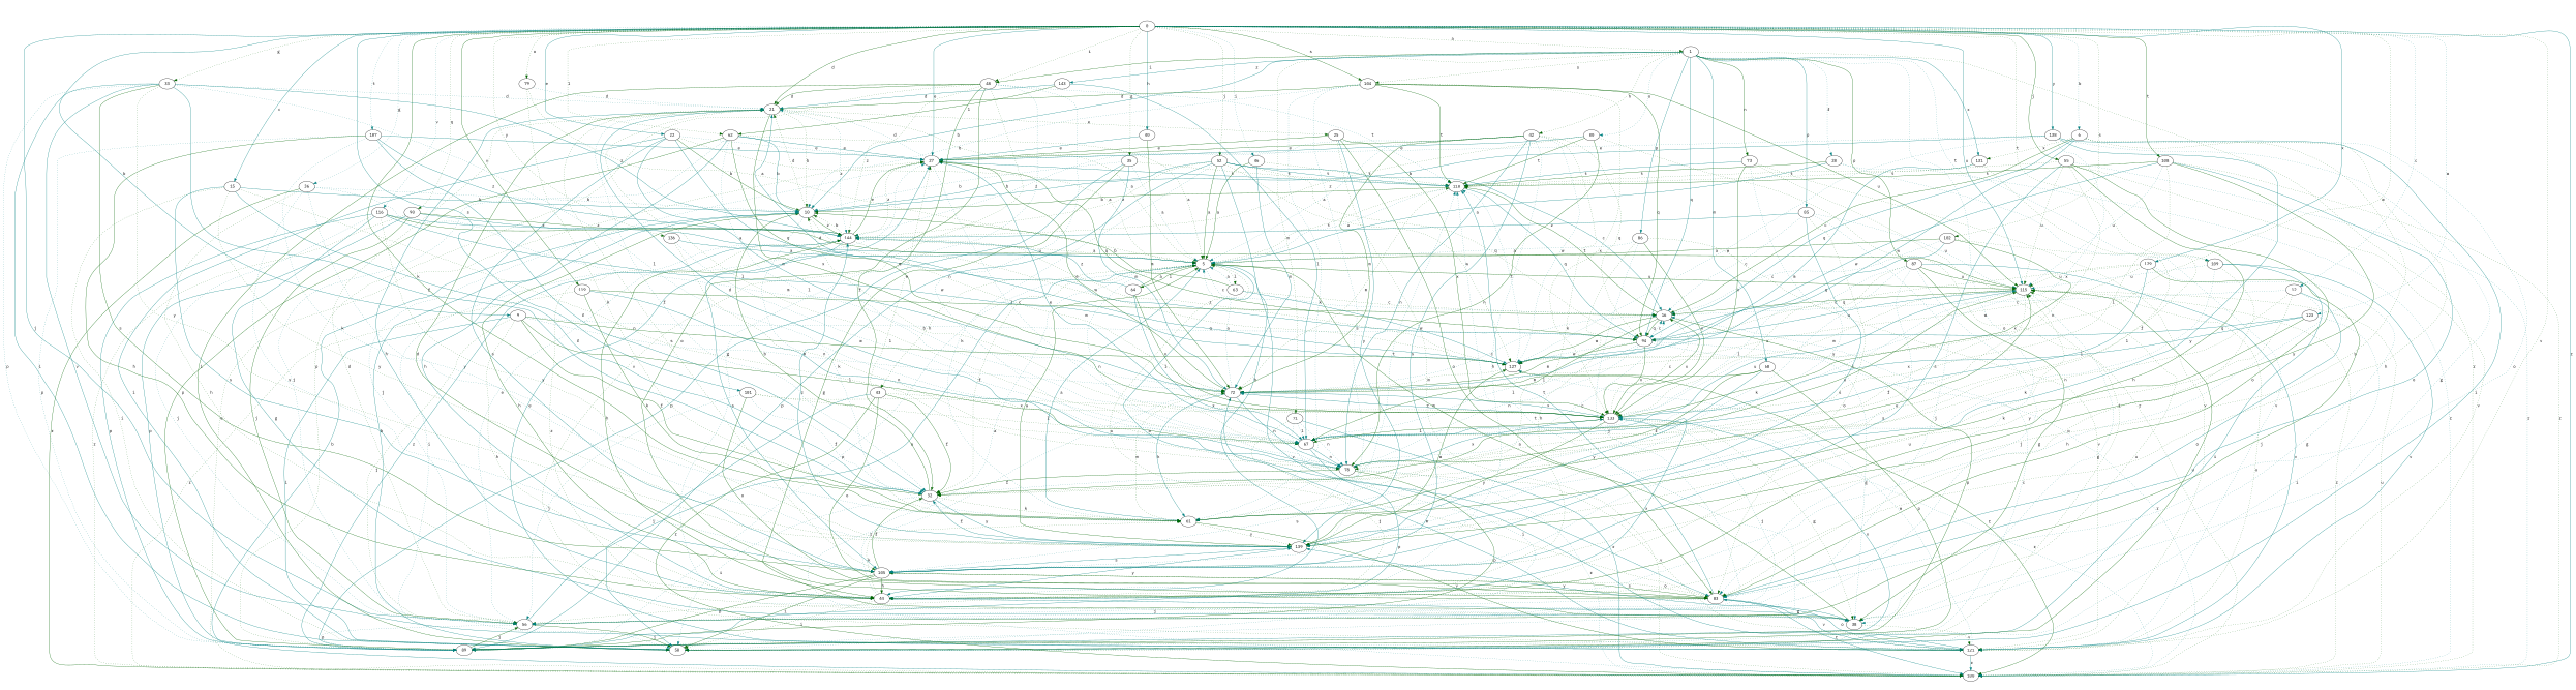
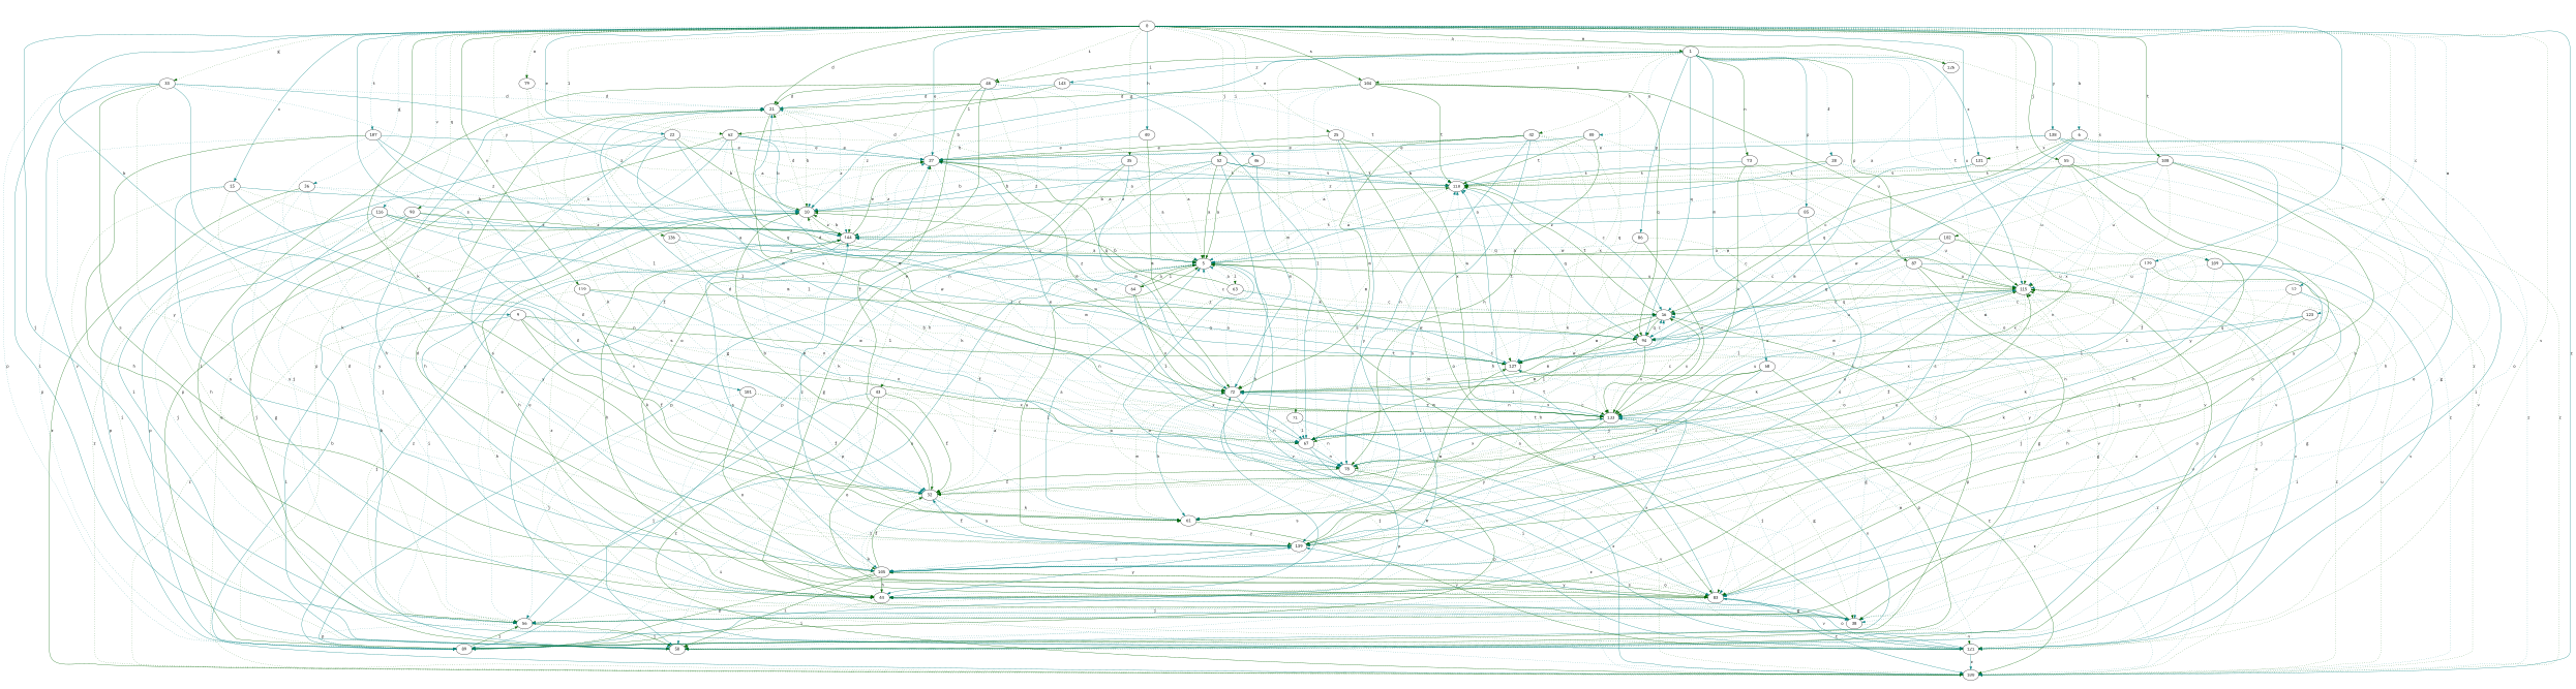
  strict digraph {
    fontname="IBM Plex Mono"
    node [fontname="IBM Plex Mono"]
    edge [color=teal fontname="IBM Plex Mono" style=solid]
    0
    1
    6
    9
    12
    15
    21
    22
    25
    27
    33
    35
    36
    40
    46
    48
    52
    55
    56
    61
    62
    79
    90
    100
    101
    102
    104
    107
    108
    109
    115
    116
    119
    121
    123
+   126
    127
    129
    136
    138
    10
    28
    42
    68
    71
    73
    80
    83
    85
    86
    87
    94
    131
    143
    16
    44
    105
    32
    50
    67
    72
    78
    139
    5
    144
    133
    110
    89
    38
    43
    63
    64
    0 -> 1 [color=darkgreen label=a style=dotted]
    0 -> 6 [label=b style=dotted]
    0 -> 9 [label=b]
    0 -> 12 [label=c style=dotted]
    0 -> 15 [label=c]
    0 -> 21 [color=darkgreen label=d]
    0 -> 22 [label=e]
-   21 -> 25 [color=darkgreen label=e style=dotted]
+   0 -> 25 [color=darkgreen label=e style=dotted]
    0 -> 27 [label=e]
    0 -> 33 [color=darkgreen label=g style=dotted]
    0 -> 35 [color=darkgreen label=g style=dotted]
    0 -> 36 [label=g style=dotted]
    0 -> 40 [label=h]
    0 -> 46 [label=i style=dotted]
    0 -> 48 [color=darkgreen label=i style=dotted]
    0 -> 52 [color=darkgreen label=j style=dotted]
    0 -> 55 [color=darkgreen label=j]
    0 -> 56 [label=j]
    0 -> 61 [color=darkgreen label=k]
    0 -> 62 [color=darkgreen label=l style=dotted]
    0 -> 79 [color=darkgreen label=o style=dotted]
    0 -> 90 [color=darkgreen label=q style=dotted]
    0 -> 100 [label=r]
    0 -> 101 [label=s]
    0 -> 102 [color=darkgreen label=s style=dotted]
    0 -> 104 [color=darkgreen label=s]
    0 -> 107 [label=t style=dotted]
    0 -> 108 [color=darkgreen label=t]
    0 -> 109 [color=darkgreen label=t style=dotted]
    0 -> 115 [label=u]
    0 -> 116 [label=v style=dotted]
    0 -> 119 [color=darkgreen label=v]
    0 -> 121 [color=darkgreen label=v style=dotted]
    0 -> 123 [label=w style=dotted]
+   0 -> 126 [color=darkgreen label=w]
    0 -> 127 [color=darkgreen label=w style=dotted]
    0 -> 129 [label=x]
    0 -> 136 [color=darkgreen label=y style=dotted]
    0 -> 138 [label=y]
    1 -> 48 [color=darkgreen label=i]
    1 -> 100 [color=darkgreen label=r style=dotted]
    1 -> 104 [color=darkgreen label=s style=dotted]
    1 -> 109 [label=t style=dotted]
    1 -> 10 [label=b]
    1 -> 28 [label=f style=dotted]
    1 -> 42 [color=darkgreen label=h style=dotted]
    1 -> 68 [label=m]
    1 -> 71 [color=darkgreen label=m style=dotted]
    1 -> 73 [color=darkgreen label=n]
    1 -> 80 [label=o style=dotted]
    1 -> 83 [label=o style=dotted]
    1 -> 85 [label=p]
    1 -> 86 [label=p]
    1 -> 87 [color=darkgreen label=p]
    1 -> 94 [label=q]
    1 -> 131 [label=x]
    1 -> 143 [label=z]
    6 -> 127 [label=w]
    6 -> 83 [label=o style=dotted]
    6 -> 94 [label=q]
    6 -> 131 [color=darkgreen label=x style=dotted]
    6 -> 16 [color=darkgreen label=c]
    6 -> 44 [color=darkgreen label=h style=dotted]
    6 -> 105 [color=darkgreen label=s style=dotted]
    9 -> 56 [color=darkgreen label=j style=dotted]
    9 -> 127 [color=darkgreen label=w]
    9 -> 94 [label=q style=dotted]
    9 -> 44 [color=darkgreen label=h style=dotted]
    9 -> 32 [color=darkgreen label=f]
    9 -> 50 [label=i]
    9 -> 67 [color=darkgreen label=l]
    9 -> 72 [label=m style=dotted]
    12 -> 83 [label=o]
    12 -> 16 [label=c style=dotted]
    12 -> 44 [label=h style=dotted]
    12 -> 78 [color=darkgreen label=n style=dotted]
    12 -> 139 [color=darkgreen label=y style=dotted]
    15 -> 10 [label=b]
    15 -> 105 [label=s]
    15 -> 32 [label=f]
    15 -> 50 [color=darkgreen label=i style=dotted]
    15 -> 78 [color=darkgreen label=n style=dotted]
    15 -> 139 [color=darkgreen label=y style=dotted]
    21 -> 10 [color=darkgreen label=b style=dotted]
    21 -> 44 [label=h]
    21 -> 105 [color=darkgreen label=s style=dotted]
    21 -> 32 [label=f style=dotted]
    21 -> 67 [color=darkgreen label=l style=dotted]
    21 -> 5 [color=darkgreen label=a style=dotted]
    21 -> 144 [label=z style=dotted]
    21 -> 133 [color=darkgreen label=x]
    22 -> 27 [label=e style=dotted]
    22 -> 10 [color=darkgreen label=b]
    22 -> 94 [label=q]
    22 -> 105 [label=s]
    22 -> 50 [label=i]
    22 -> 72 [label=m]
    22 -> 5 [color=darkgreen label=a style=dotted]
    25 -> 27 [color=darkgreen label=e]
    25 -> 100 [color=darkgreen label=r style=dotted]
    25 -> 83 [color=darkgreen label=o]
    25 -> 139 [label=y]
    25 -> 133 [color=darkgreen label=x]
    27 -> 21 [label=d style=dotted]
    27 -> 56 [label=j style=dotted]
    27 -> 94 [color=darkgreen label=q]
    27 -> 67 [label=l style=dotted]
    27 -> 144 [color=darkgreen label=z style=dotted]
    27 -> 110 [label=t]
    33 -> 21 [label=d style=dotted]
    33 -> 121 [label=v]
    33 -> 105 [color=darkgreen label=s]
    33 -> 32 [label=f]
    33 -> 50 [label=i]
    33 -> 67 [label=l style=dotted]
    33 -> 139 [color=darkgreen label=y style=dotted]
    33 -> 144 [label=z]
    33 -> 89 [label=p style=dotted]
    35 -> 10 [label=b style=dotted]
    35 -> 72 [label=m]
    35 -> 5 [label=a style=dotted]
    35 -> 110 [color=darkgreen label=t style=dotted]
    35 -> 89 [label=p]
    35 -> 38 [color=darkgreen label=g]
    36 -> 100 [color=darkgreen label=r]
    36 -> 10 [label=b style=dotted]
    36 -> 44 [color=darkgreen label=h style=dotted]
    36 -> 105 [label=s style=dotted]
    36 -> 72 [label=m style=dotted]
    36 -> 139 [label=y style=dotted]
    40 -> 27 [label=e]
    40 -> 72 [color=darkgreen label=m]
    46 -> 72 [label=m]
    46 -> 5 [color=darkgreen label=a]
    46 -> 110 [color=darkgreen label=t style=dotted]
    48 -> 21 [color=darkgreen label=d]
    48 -> 121 [color=darkgreen label=v style=dotted]
    48 -> 83 [color=darkgreen label=o]
    48 -> 32 [color=darkgreen label=f]
    48 -> 50 [color=darkgreen label=i]
    48 -> 78 [label=n style=dotted]
    48 -> 144 [color=darkgreen label=z style=dotted]
    48 -> 110 [label=t style=dotted]
    48 -> 89 [color=darkgreen label=p style=dotted]
    48 -> 38 [label=g style=dotted]
    52 -> 61 [label=k style=dotted]
    52 -> 127 [color=darkgreen label=w style=dotted]
    52 -> 10 [label=b]
    52 -> 94 [color=darkgreen label=q style=dotted]
    52 -> 16 [label=c]
    52 -> 44 [label=h]
    52 -> 5 [color=darkgreen label=a]
    52 -> 144 [color=darkgreen label=z style=dotted]
    52 -> 110 [label=t]
    52 -> 89 [label=p]
    55 -> 100 [label=r style=dotted]
    55 -> 115 [color=darkgreen label=u style=dotted]
    55 -> 121 [color=darkgreen label=v style=dotted]
    55 -> 83 [color=darkgreen label=o]
    55 -> 44 [color=darkgreen label=h]
    55 -> 105 [label=s]
    55 -> 78 [color=darkgreen label=n style=dotted]
    55 -> 110 [color=darkgreen label=t style=dotted]
    56 -> 21 [color=darkgreen label=d style=dotted]
    56 -> 27 [label=e style=dotted]
    56 -> 50 [color=darkgreen label=i]
    56 -> 5 [label=a]
    56 -> 89 [label=p style=dotted]
    61 -> 115 [color=darkgreen label=u]
    61 -> 121 [color=darkgreen label=v]
    61 -> 72 [color=darkgreen label=m style=dotted]
    61 -> 139 [color=darkgreen label=y style=dotted]
    61 -> 5 [label=a]
    61 -> 110 [label=t style=dotted]
    62 -> 27 [label=e]
    62 -> 56 [label=j style=dotted]
    62 -> 10 [label=b]
    62 -> 44 [label=h]
    62 -> 67 [label=l style=dotted]
    62 -> 72 [color=darkgreen label=m]
    62 -> 5 [color=darkgreen label=a style=dotted]
    62 -> 89 [color=darkgreen label=p]
    79 -> 21 [label=d style=dotted]
    79 -> 61 [color=darkgreen label=k style=dotted]
    79 -> 5 [color=darkgreen label=a style=dotted]
    90 -> 56 [color=darkgreen label=j]
    90 -> 100 [color=darkgreen label=r style=dotted]
    90 -> 5 [label=a]
    90 -> 144 [color=darkgreen label=z]
    90 -> 89 [label=p]
    100 -> 27 [color=darkgreen label=e style=dotted]
    100 -> 115 [color=darkgreen label=u style=dotted]
    100 -> 10 [label=b]
    101 -> 56 [label=j style=dotted]
    101 -> 83 [color=darkgreen label=o]
    101 -> 32 [label=f style=dotted]
    101 -> 67 [color=darkgreen label=l style=dotted]
    101 -> 133 [color=darkgreen label=x style=dotted]
    102 -> 94 [label=q]
    102 -> 16 [label=c style=dotted]
    102 -> 67 [color=darkgreen label=l style=dotted]
    102 -> 5 [color=darkgreen label=a]
    102 -> 133 [color=darkgreen label=x]
    104 -> 21 [color=darkgreen label=d]
    104 -> 61 [label=k style=dotted]
    104 -> 115 [color=darkgreen label=u]
    104 -> 10 [label=b style=dotted]
    104 -> 94 [color=darkgreen label=q]
    104 -> 105 [label=s style=dotted]
    104 -> 133 [color=darkgreen label=x style=dotted]
    104 -> 110 [color=darkgreen label=t]
    107 -> 27 [label=e]
    107 -> 61 [label=k style=dotted]
    107 -> 44 [color=darkgreen label=h]
    107 -> 32 [label=f]
    107 -> 144 [label=z]
    107 -> 89 [label=p style=dotted]
    108 -> 100 [color=darkgreen label=r style=dotted]
    108 -> 115 [label=u style=dotted]
    108 -> 127 [label=w]
    108 -> 83 [label=o]
    108 -> 67 [color=darkgreen label=l style=dotted]
    108 -> 139 [color=darkgreen label=y]
    108 -> 110 [color=darkgreen label=t]
    109 -> 61 [label=k style=dotted]
    109 -> 115 [label=u style=dotted]
    109 -> 121 [label=v]
    109 -> 83 [color=darkgreen label=o style=dotted]
    109 -> 50 [label=i]
    115 -> 100 [color=darkgreen label=r style=dotted]
    115 -> 16 [color=darkgreen label=c]
    115 -> 32 [color=darkgreen label=f style=dotted]
    115 -> 67 [label=l style=dotted]
    115 -> 72 [color=darkgreen label=m style=dotted]
    115 -> 38 [label=g style=dotted]
    116 -> 56 [label=j style=dotted]
    116 -> 115 [color=darkgreen label=u]
    116 -> 127 [label=w]
    116 -> 139 [color=darkgreen label=y style=dotted]
    116 -> 144 [label=z]
    116 -> 89 [label=p]
    116 -> 38 [label=g]
    119 -> 61 [color=darkgreen label=k]
    119 -> 100 [color=darkgreen label=r style=dotted]
    119 -> 16 [color=darkgreen label=c]
    119 -> 78 [label=n]
    121 -> 27 [label=e]
    121 -> 100 [label=r]
    121 -> 115 [color=darkgreen label=u style=dotted]
    121 -> 127 [label=w style=dotted]
    121 -> 83 [label=o]
    121 -> 72 [label=m]
    123 -> 61 [color=darkgreen label=k]
    123 -> 94 [label=q]
    123 -> 50 [label=i style=dotted]
    123 -> 133 [label=x]
+   126 -> 5 [label=a style=dotted]
    127 -> 21 [label=d]
    127 -> 100 [color=darkgreen label=r]
    127 -> 72 [color=darkgreen label=m style=dotted]
    127 -> 144 [color=darkgreen label=z style=dotted]
    127 -> 110 [label=t style=dotted]
    129 -> 56 [color=darkgreen label=j]
    129 -> 115 [color=darkgreen label=u style=dotted]
    129 -> 127 [color=darkgreen label=w style=dotted]
    129 -> 94 [color=darkgreen label=q style=dotted]
    129 -> 67 [label=l]
    129 -> 38 [label=g style=dotted]
    136 -> 67 [label=l style=dotted]
    136 -> 78 [color=darkgreen label=n style=dotted]
    136 -> 5 [label=a]
    138 -> 27 [label=e style=dotted]
    138 -> 127 [label=w style=dotted]
    138 -> 10 [label=b]
    138 -> 50 [label=i]
    138 -> 139 [label=y]
    138 -> 133 [label=x style=dotted]
    138 -> 38 [label=g style=dotted]
    10 -> 21 [color=darkgreen label=d style=dotted]
    10 -> 61 [label=k style=dotted]
    10 -> 127 [color=darkgreen label=w style=dotted]
    10 -> 44 [color=darkgreen label=h]
    10 -> 144 [color=darkgreen label=z]
    28 -> 100 [label=r style=dotted]
    28 -> 121 [label=v style=dotted]
    28 -> 5 [label=a]
    28 -> 110 [color=darkgreen label=t]
    42 -> 27 [color=darkgreen label=e]
    42 -> 61 [color=darkgreen label=k style=dotted]
    42 -> 127 [label=w style=dotted]
    42 -> 94 [color=darkgreen label=q style=dotted]
    42 -> 44 [label=h style=dotted]
    42 -> 105 [label=s]
    42 -> 72 [color=darkgreen label=m]
    42 -> 78 [label=n]
    42 -> 5 [label=a style=dotted]
    42 -> 144 [label=z style=dotted]
    68 -> 32 [color=darkgreen label=f]
    68 -> 72 [color=darkgreen label=m]
    68 -> 139 [label=y]
    68 -> 89 [color=darkgreen label=p]
    71 -> 56 [color=darkgreen label=j style=dotted]
    71 -> 100 [label=r]
    71 -> 50 [label=i style=dotted]
    71 -> 67 [label=l style=dotted]
    71 -> 78 [label=n style=dotted]
    73 -> 121 [color=darkgreen label=v style=dotted]
    73 -> 50 [color=darkgreen label=i style=dotted]
    73 -> 139 [label=y style=dotted]
    73 -> 133 [color=darkgreen label=x]
    73 -> 110 [label=t]
    80 -> 27 [label=e]
    80 -> 100 [color=darkgreen label=r style=dotted]
    80 -> 78 [color=darkgreen label=n]
    80 -> 144 [color=darkgreen label=z style=dotted]
    80 -> 110 [color=darkgreen label=t]
    83 -> 21 [color=darkgreen label=d]
    83 -> 56 [label=j style=dotted]
    83 -> 100 [label=r]
    83 -> 121 [label=v]
    83 -> 105 [color=darkgreen label=s]
    83 -> 5 [color=darkgreen label=a style=dotted]
    83 -> 110 [label=t]
    85 -> 56 [label=j style=dotted]
    85 -> 115 [label=u style=dotted]
    85 -> 83 [color=darkgreen label=o style=dotted]
    85 -> 16 [label=c style=dotted]
    85 -> 105 [label=s]
    85 -> 144 [label=z]
    86 -> 56 [label=j style=dotted]
    86 -> 121 [color=darkgreen label=v style=dotted]
    86 -> 44 [color=darkgreen label=h style=dotted]
    86 -> 5 [label=a style=dotted]
    86 -> 133 [color=darkgreen label=x]
    87 -> 56 [label=j style=dotted]
    87 -> 61 [label=k style=dotted]
    87 -> 115 [color=darkgreen label=u]
    87 -> 121 [label=v]
    87 -> 105 [label=s style=dotted]
    87 -> 67 [label=l style=dotted]
    87 -> 133 [color=darkgreen label=x style=dotted]
    87 -> 38 [color=darkgreen label=g]
    94 -> 100 [label=r style=dotted]
    94 -> 115 [label=u]
    94 -> 127 [label=w style=dotted]
    94 -> 16 [label=c style=dotted]
    94 -> 67 [label=l style=dotted]
    94 -> 72 [color=darkgreen label=m]
    94 -> 78 [label=n style=dotted]
    94 -> 133 [color=darkgreen label=x]
    94 -> 38 [label=g style=dotted]
    131 -> 32 [color=darkgreen label=f style=dotted]
    131 -> 72 [label=m]
    131 -> 110 [color=darkgreen label=t style=dotted]
    143 -> 21 [label=d]
    143 -> 62 [color=darkgreen label=l]
    143 -> 67 [label=l]
    16 -> 127 [color=darkgreen label=w]
    16 -> 94 [color=darkgreen label=q]
    16 -> 67 [color=darkgreen label=l]
    16 -> 133 [color=darkgreen label=x]
    16 -> 110 [color=darkgreen label=t]
    16 -> 89 [color=darkgreen label=p]
    44 -> 61 [color=darkgreen label=k style=dotted]
    44 -> 115 [color=darkgreen label=u style=dotted]
    44 -> 50 [color=darkgreen label=i style=dotted]
    44 -> 139 [label=y]
    44 -> 5 [label=a style=dotted]
    44 -> 133 [label=x]
    44 -> 38 [label=g]
    105 -> 83 [color=darkgreen label=o style=dotted]
    105 -> 44 [color=darkgreen label=h]
    105 -> 32 [color=darkgreen label=f]
    105 -> 50 [color=darkgreen label=i]
    105 -> 89 [color=darkgreen label=p]
    32 -> 61 [color=darkgreen label=k style=dotted]
    32 -> 10 [color=darkgreen label=b]
    32 -> 16 [label=c style=dotted]
    32 -> 50 [label=i style=dotted]
    32 -> 139 [label=y]
    50 -> 115 [color=darkgreen label=u]
    50 -> 10 [label=b]
    67 -> 27 [label=e]
    67 -> 115 [label=u]
    67 -> 10 [color=darkgreen label=b style=dotted]
    67 -> 78 [label=n]
    67 -> 89 [label=p]
    72 -> 27 [color=darkgreen label=e]
    72 -> 61 [label=k]
    72 -> 100 [label=r style=dotted]
    72 -> 16 [label=c style=dotted]
    72 -> 78 [label=n]
    72 -> 5 [label=a style=dotted]
    72 -> 133 [label=x]
    78 -> 21 [label=d]
    78 -> 100 [label=r style=dotted]
    78 -> 115 [color=darkgreen label=u]
    78 -> 121 [color=darkgreen label=v style=dotted]
    78 -> 105 [label=s style=dotted]
    78 -> 32 [color=darkgreen label=f]
    78 -> 133 [label=x]
    78 -> 89 [color=darkgreen label=p]
    139 -> 127 [color=darkgreen label=w]
    139 -> 105 [label=s]
    139 -> 32 [label=f]
    139 -> 5 [color=darkgreen label=a]
    139 -> 144 [label=z]
    5 -> 115 [color=darkgreen label=u]
    5 -> 121 [label=v]
    5 -> 83 [label=o]
    5 -> 16 [label=c style=dotted]
    5 -> 32 [color=darkgreen label=f style=dotted]
    5 -> 78 [label=n style=dotted]
    5 -> 110 [color=darkgreen label=t style=dotted]
    5 -> 89 [label=p style=dotted]
    5 -> 43 [color=darkgreen label=h style=dotted]
    5 -> 63 [color=darkgreen label=l style=dotted]
    5 -> 64 [color=darkgreen label=l]
    144 -> 27 [color=darkgreen label=e]
    144 -> 10 [color=darkgreen label=b style=dotted]
    144 -> 44 [color=darkgreen label=h]
    144 -> 105 [label=s]
    144 -> 50 [label=i style=dotted]
    144 -> 72 [color=darkgreen label=m style=dotted]
    144 -> 5 [color=darkgreen label=a style=dotted]
    133 -> 56 [label=j style=dotted]
    133 -> 100 [label=r style=dotted]
    133 -> 16 [color=darkgreen label=c style=dotted]
    133 -> 67 [color=darkgreen label=l]
    133 -> 72 [label=m]
    133 -> 139 [color=darkgreen label=y]
    133 -> 38 [color=darkgreen label=g style=dotted]
    110 -> 10 [color=darkgreen label=b]
    110 -> 94 [label=q]
    110 -> 72 [color=darkgreen label=m style=dotted]
    110 -> 5 [label=a style=dotted]
    89 -> 56 [color=darkgreen label=j]
    89 -> 16 [label=c style=dotted]
    89 -> 144 [label=z]
    89 -> 133 [label=x]
    89 -> 110 [label=t style=dotted]
    38 -> 115 [color=darkgreen label=u style=dotted]
    38 -> 121 [color=darkgreen label=v style=dotted]
    38 -> 139 [label=y]
    38 -> 5 [color=darkgreen label=a]
    38 -> 144 [color=darkgreen label=z style=dotted]
    43 -> 27 [color=darkgreen label=e style=dotted]
    43 -> 100 [color=darkgreen label=r]
    43 -> 83 [color=darkgreen label=o]
    43 -> 32 [color=darkgreen label=f]
    43 -> 50 [label=i]
    43 -> 133 [color=darkgreen label=x style=dotted]
    63 -> 127 [label=w]
    63 -> 10 [color=darkgreen label=b]
    63 -> 16 [color=darkgreen label=c style=dotted]
    63 -> 5 [label=a style=dotted]
    64 -> 67 [label=l]
    64 -> 5 [color=darkgreen label=a]
    64 -> 144 [label=z]
    64 -> 133 [color=darkgreen label=x]
  }
